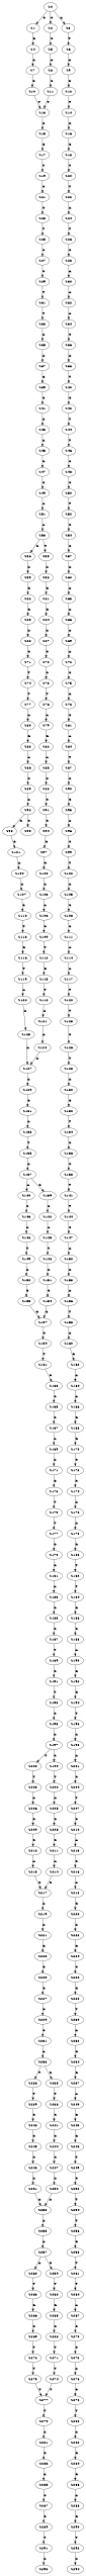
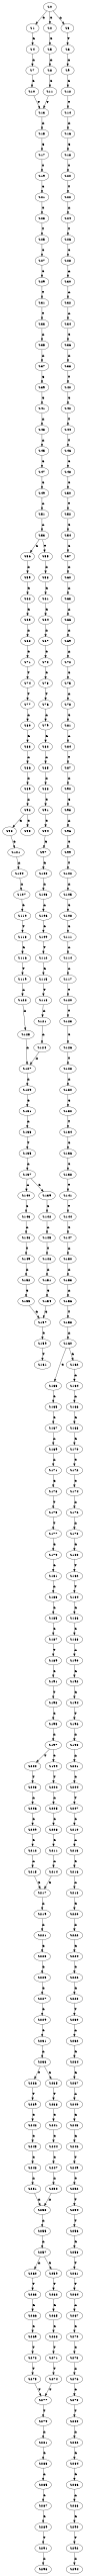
  strict digraph {
    S0
    S1
    S2
    S3
    S4
    S5
    S6
    S7
    S8
    S9
    S10
    S11
    S12
    S13
    S14
    S15
    S16
    S17
    S18
    S19
    S20
    S21
    S22
    S23
    S24
    S25
    S26
    S27
    S28
    S29
    S30
    S31
    S32
    S33
    S34
    S35
    S36
    S37
    S38
    S39
    S40
    S41
    S42
    S43
    S44
    S45
    S46
    S47
    S48
    S49
    S50
    S51
    S52
    S53
    S54
    S55
    S56
    S57
    S58
    S59
    S60
    S61
    S62
    S63
    S64
    S65
    S66
    S67
    S68
    S69
    S70
    S71
    S72
    S73
    S74
    S75
    S76
    S77
    S78
    S79
    S80
    S81
    S82
    S83
    S84
    S85
    S86
    S87
    S88
    S89
    S90
    S91
    S92
    S93
    S94
    S95
    S98
    S96
    S97
    S99
    S100
    S101
    S102
    S103
    S104
    S105
    S106
    S107
    S108
    S109
    S110
    S111
    S112
    S113
    S114
    S115
    S116
    S117
    S118
    S119
    S120
    S121
    S122
    S123
    S124
    S125
    S126
    S127
    S128
    S129
    S130
    S131
    S132
    S133
    S134
    S135
    S136
    S137
    S138
    S139
    S140
    S141
    S142
    S143
    S144
    S145
    S146
    S147
    S148
    S149
    S150
    S151
    S152
    S153
    S154
    S155
    S156
    S157
    S158
    S159
    S160
    S161
    S162
    S163
    S164
    S165
    S166
    S167
    S168
    S169
    S170
    S171
    S172
    S173
    S174
    S175
    S176
    S177
    S178
    S179
    S180
    S181
    S182
    S183
    S184
    S185
    S186
    S187
    S188
    S189
    S190
    S191
    S192
    S193
    S194
    S195
    S196
    S197
    S198
    S199
    S200
    S201
    S202
    S203
    S204
    S205
    S206
    S207
    S208
    S209
    S210
    S211
    S212
    S213
    S214
    S215
    S216
    S217
    S218
    S219
    S220
    S221
    S222
    S223
    S224
    S225
    S226
    S227
    S228
    S229
    S230
    S231
    S232
    S233
    S234
    S235
    S236
    S237
    S238
    S239
    S240
    S241
    S242
    S243
    S244
    S245
    S246
    S247
    S248
    S249
    S250
    S251
    S252
    S253
    S254
    S255
    S256
    S257
    S258
    S259
    S260
    S261
    S262
    S263
    S264
    S265
    S266
    S267
    S268
    S269
    S270
    S271
    S272
    S273
    S274
    S275
    S276
    S277
    S278
    S279
    S280
    S281
    S282
    S283
    S284
    S285
    S286
    S287
    S288
    S289
    S290
    S291
    S292
    S293
    S294
    S0 -> S1 [label=C]
    S0 -> S2 [label=C]
    S0 -> S3 [label=A]
    S1 -> S4 [label=G]
    S2 -> S5 [label=G]
    S3 -> S6 [label=T]
    S4 -> S7 [label=A]
    S5 -> S8 [label=A]
    S6 -> S9 [label=A]
    S7 -> S10 [label=C]
    S8 -> S11 [label=C]
    S9 -> S12 [label=G]
    S10 -> S13 [label=T]
    S11 -> S13 [label=T]
    S12 -> S14 [label=T]
    S13 -> S15 [label=A]
    S14 -> S16 [label=A]
    S15 -> S17 [label=G]
    S16 -> S18 [label=G]
    S17 -> S19 [label=T]
    S18 -> S20 [label=T]
    S19 -> S21 [label=C]
    S20 -> S22 [label=T]
    S21 -> S23 [label=C]
    S22 -> S24 [label=A]
    S23 -> S25 [label=T]
    S24 -> S26 [label=T]
    S25 -> S27 [label=C]
    S26 -> S28 [label=C]
    S27 -> S29 [label=C]
    S28 -> S30 [label=A]
    S29 -> S31 [label=T]
    S30 -> S32 [label=A]
    S31 -> S33 [label=T]
    S32 -> S34 [label=A]
    S33 -> S35 [label=A]
    S34 -> S36 [label=C]
    S35 -> S37 [label=A]
    S36 -> S38 [label=A]
    S37 -> S39 [label=G]
    S38 -> S40 [label=T]
    S39 -> S41 [label=G]
    S40 -> S42 [label=G]
    S41 -> S43 [label=A]
    S42 -> S44 [label=T]
    S43 -> S45 [label=A]
    S44 -> S46 [label=T]
    S45 -> S47 [label=G]
    S46 -> S48 [label=C]
    S47 -> S49 [label=G]
    S48 -> S50 [label=C]
    S49 -> S51 [label=A]
    S50 -> S52 [label=T]
    S51 -> S53 [label=A]
    S52 -> S54 [label=C]
    S53 -> S55 [label=T]
    S53 -> S56 [label=C]
    S54 -> S57 [label=C]
    S55 -> S58 [label=A]
    S56 -> S59 [label=A]
    S57 -> S60 [label=A]
    S58 -> S61 [label=G]
    S59 -> S62 [label=G]
    S60 -> S63 [label=A]
    S61 -> S64 [label=G]
    S62 -> S65 [label=G]
    S63 -> S66 [label=A]
    S64 -> S67 [label=A]
    S65 -> S68 [label=A]
    S66 -> S69 [label=A]
    S67 -> S70 [label=C]
    S68 -> S71 [label=C]
    S69 -> S72 [label=A]
    S70 -> S73 [label=C]
    S71 -> S74 [label=T]
    S72 -> S75 [label=G]
    S73 -> S76 [label=T]
    S74 -> S77 [label=T]
    S75 -> S78 [label=A]
    S76 -> S79 [label=A]
    S77 -> S80 [label=A]
    S78 -> S81 [label=G]
    S79 -> S82 [label=G]
    S80 -> S83 [label=G]
    S81 -> S84 [label=A]
    S82 -> S85 [label=A]
    S83 -> S86 [label=A]
    S84 -> S87 [label=T]
    S85 -> S88 [label=A]
    S86 -> S89 [label=A]
    S87 -> S90 [label=A]
    S88 -> S91 [label=C]
    S89 -> S92 [label=A]
    S90 -> S93 [label=G]
    S91 -> S94 [label=C]
    S92 -> S95 [label=C]
    S92 -> S98 [label=G]
    S93 -> S96 [label=A]
    S94 -> S97 [label=G]
    S98 -> S101 [label=G]
    S96 -> S99 [label=C]
    S97 -> S100 [label=G]
    S99 -> S102 [label=T]
    S100 -> S103 [label=A]
    S101 -> S104 [label=A]
    S102 -> S105 [label=A]
    S103 -> S106 [label=A]
    S104 -> S107 [label=A]
    S105 -> S108 [label=G]
    S106 -> S109 [label=C]
    S107 -> S110 [label=G]
    S108 -> S111 [label=G]
    S109 -> S112 [label=T]
    S110 -> S113 [label=T]
    S111 -> S114 [label=A]
    S112 -> S115 [label=G]
    S113 -> S116 [label=G]
    S114 -> S117 [label=A]
    S115 -> S118 [label=T]
    S116 -> S119 [label=T]
    S117 -> S120 [label=T]
    S118 -> S121 [label=A]
    S119 -> S122 [label=A]
    S120 -> S123 [label=T]
    S121 -> S124 [label=A]
    S122 -> S125 [label=A]
    S123 -> S126 [label=C]
    S124 -> S127 [label=A]
    S125 -> S127 [label=A]
    S126 -> S128 [label=T]
    S127 -> S129 [label=A]
    S128 -> S130 [label=A]
    S129 -> S131 [label=G]
    S130 -> S132 [label=G]
    S131 -> S133 [label=A]
    S132 -> S134 [label=T]
    S133 -> S135 [label=T]
    S134 -> S136 [label=G]
    S135 -> S137 [label=A]
    S136 -> S138 [label=C]
    S137 -> S139 [label=G]
    S137 -> S140 [label=A]
    S138 -> S141 [label=T]
    S139 -> S142 [label=C]
    S140 -> S143 [label=C]
    S141 -> S144 [label=T]
    S142 -> S145 [label=A]
    S143 -> S146 [label=A]
    S144 -> S147 [label=G]
    S145 -> S148 [label=T]
    S146 -> S149 [label=T]
    S147 -> S150 [label=A]
    S148 -> S151 [label=A]
    S149 -> S152 [label=A]
    S150 -> S153 [label=A]
    S151 -> S154 [label=G]
    S152 -> S155 [label=G]
    S153 -> S156 [label=A]
    S154 -> S157 [label=G]
    S155 -> S157 [label=G]
    S156 -> S158 [label=T]
    S157 -> S159 [label=C]
    S158 -> S160 [label=A]
    S159 -> S161 [label=T]
    S160 -> S162 [label=G]
-   S161 -> S163 [label=C]
+   S160 -> S163 [label=C]
    S162 -> S164 [label=A]
    S163 -> S165 [label=C]
    S164 -> S166 [label=A]
    S165 -> S167 [label=C]
    S166 -> S168 [label=G]
    S167 -> S169 [label=A]
    S168 -> S170 [label=G]
    S169 -> S171 [label=A]
    S170 -> S172 [label=C]
    S171 -> S173 [label=G]
    S172 -> S174 [label=C]
    S173 -> S175 [label=T]
    S174 -> S176 [label=A]
    S175 -> S177 [label=T]
    S176 -> S178 [label=A]
    S177 -> S179 [label=G]
    S178 -> S180 [label=G]
    S179 -> S181 [label=G]
    S180 -> S182 [label=T]
    S181 -> S183 [label=A]
    S182 -> S184 [label=T]
    S183 -> S185 [label=G]
    S184 -> S186 [label=G]
    S185 -> S187 [label=C]
    S186 -> S188 [label=C]
    S187 -> S189 [label=T]
    S188 -> S190 [label=A]
    S189 -> S191 [label=C]
    S190 -> S192 [label=G]
    S191 -> S193 [label=T]
    S192 -> S194 [label=G]
    S193 -> S195 [label=C]
    S194 -> S196 [label=T]
    S195 -> S197 [label=A]
    S196 -> S198 [label=A]
    S197 -> S199 [label=C]
    S197 -> S200 [label=T]
    S198 -> S201 [label=A]
    S199 -> S202 [label=T]
    S200 -> S203 [label=T]
    S201 -> S204 [label=C]
    S202 -> S205 [label=A]
    S203 -> S206 [label=A]
    S204 -> S207 [label=T]
    S205 -> S208 [label=C]
    S206 -> S209 [label=C]
    S207 -> S210 [label=C]
    S208 -> S211 [label=C]
    S209 -> S212 [label=C]
    S210 -> S213 [label=A]
    S211 -> S214 [label=A]
    S212 -> S215 [label=A]
    S213 -> S216 [label=C]
    S214 -> S217 [label=G]
    S215 -> S217 [label=G]
    S216 -> S218 [label=A]
    S217 -> S219 [label=A]
    S218 -> S220 [label=G]
    S219 -> S221 [label=A]
    S220 -> S222 [label=A]
    S221 -> S223 [label=G]
    S222 -> S224 [label=G]
    S223 -> S225 [label=G]
    S224 -> S226 [label=C]
    S225 -> S227 [label=G]
    S226 -> S228 [label=G]
    S227 -> S229 [label=G]
    S228 -> S230 [label=T]
    S229 -> S231 [label=C]
    S230 -> S232 [label=A]
    S231 -> S233 [label=A]
    S232 -> S234 [label=G]
    S233 -> S235 [label=C]
    S233 -> S236 [label=T]
    S234 -> S237 [label=G]
    S235 -> S238 [label=T]
    S236 -> S239 [label=T]
    S237 -> S240 [label=A]
    S238 -> S241 [label=C]
    S239 -> S242 [label=C]
    S240 -> S243 [label=G]
    S241 -> S244 [label=C]
    S242 -> S245 [label=C]
    S243 -> S246 [label=G]
    S244 -> S247 [label=C]
    S245 -> S248 [label=C]
    S246 -> S249 [label=T]
    S247 -> S250 [label=A]
    S248 -> S251 [label=A]
    S249 -> S252 [label=C]
    S250 -> S253 [label=A]
    S251 -> S253 [label=A]
    S252 -> S254 [label=T]
    S253 -> S255 [label=A]
    S254 -> S256 [label=T]
    S255 -> S257 [label=A]
    S256 -> S258 [label=G]
    S257 -> S259 [label=G]
    S257 -> S260 [label=A]
    S258 -> S261 [label=T]
    S259 -> S262 [label=T]
    S260 -> S263 [label=T]
    S261 -> S264 [label=T]
    S262 -> S265 [label=G]
    S263 -> S266 [label=G]
    S264 -> S267 [label=A]
    S265 -> S268 [label=C]
    S266 -> S269 [label=C]
    S267 -> S270 [label=C]
    S268 -> S271 [label=T]
    S269 -> S272 [label=T]
    S270 -> S273 [label=C]
    S271 -> S274 [label=T]
    S272 -> S275 [label=T]
    S273 -> S276 [label=A]
    S274 -> S277 [label=T]
    S275 -> S277 [label=T]
    S276 -> S278 [label=C]
    S277 -> S279 [label=T]
    S278 -> S280 [label=T]
    S279 -> S281 [label=A]
    S280 -> S282 [label=A]
    S281 -> S283 [label=G]
    S282 -> S284 [label=G]
    S283 -> S285 [label=A]
    S284 -> S286 [label=G]
    S285 -> S287 [label=C]
    S286 -> S288 [label=A]
    S287 -> S289 [label=G]
    S288 -> S290 [label=G]
    S289 -> S291 [label=T]
    S290 -> S292 [label=T]
    S291 -> S293 [label=A]
    S292 -> S294 [label=A]
  }
